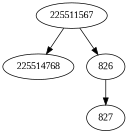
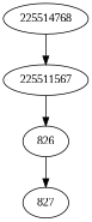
  strict digraph {
    fontname="Liberation Serif"
    node [fontname="Liberation Serif"]
    edge [fontname="Liberation Serif"]
    225514768
    225511567
    n3 [label=826]
    827
-   225511567 -> 225514768
+   225514768 -> 225511567
    225511567 -> n3
    n3 -> 827
  }
